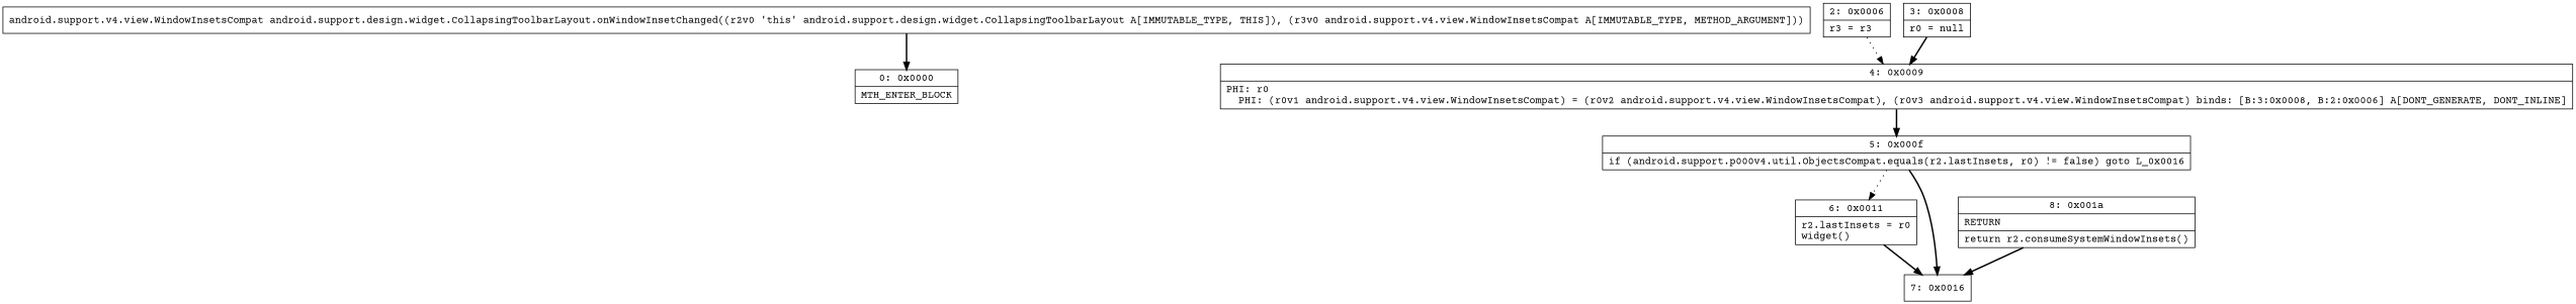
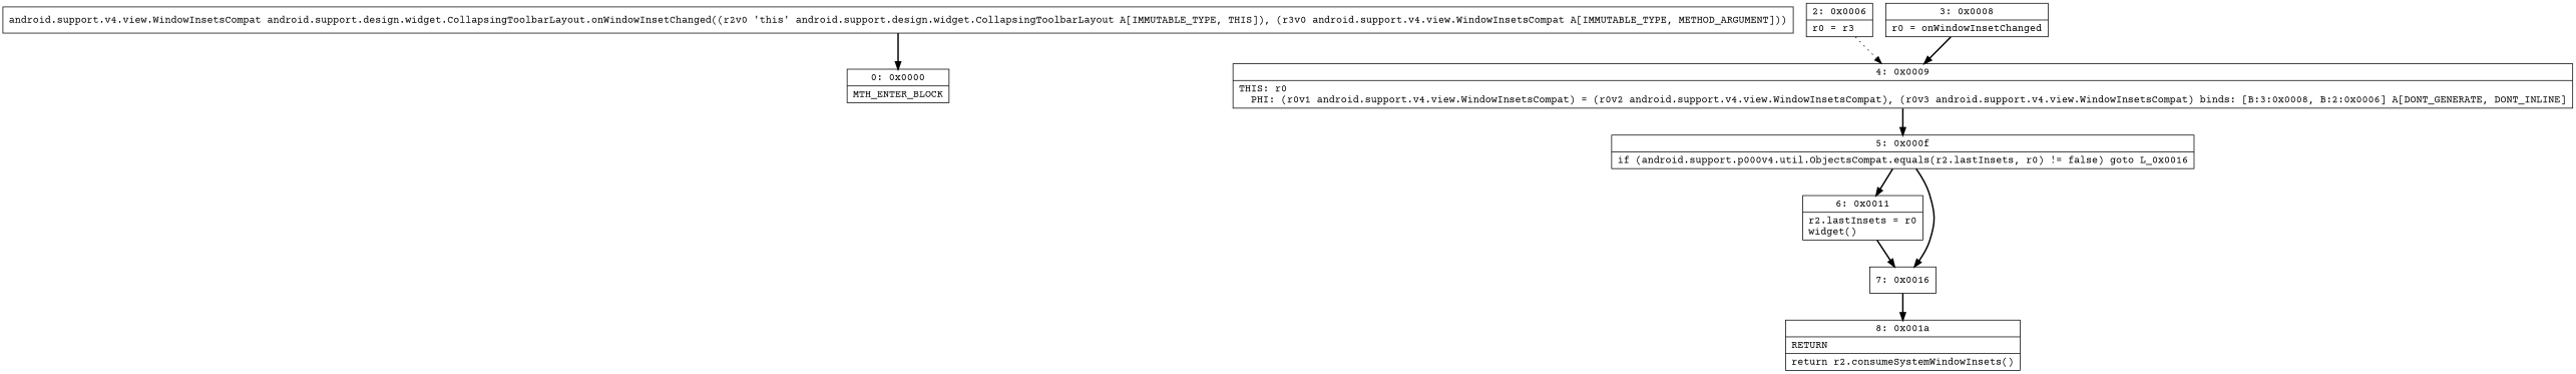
  digraph {
    fontname="Courier Prime"
    node [fontname="Courier Prime" shape=record]
    edge [fontname="Courier Prime" style=bold]
    n1 [label="{0\:\ 0x0000|MTH_ENTER_BLOCK\l}"]
-   n2 [label="{2\:\ 0x0006|r3 = r3\l}"]
-   n3 [label="{4\:\ 0x0009|PHI: r0 \l  PHI: (r0v1 android.support.v4.view.WindowInsetsCompat) = (r0v2 android.support.v4.view.WindowInsetsCompat), (r0v3 android.support.v4.view.WindowInsetsCompat) binds: [B:3:0x0008, B:2:0x0006] A[DONT_GENERATE, DONT_INLINE]\l}"]
-   n4 [label="{3\:\ 0x0008|r0 = null\l}"]
+   n2 [label="{2\:\ 0x0006|r0 = r3\l}"]
+   n3 [label="{4\:\ 0x0009|THIS: r0 \l  PHI: (r0v1 android.support.v4.view.WindowInsetsCompat) = (r0v2 android.support.v4.view.WindowInsetsCompat), (r0v3 android.support.v4.view.WindowInsetsCompat) binds: [B:3:0x0008, B:2:0x0006] A[DONT_GENERATE, DONT_INLINE]\l}"]
+   n4 [label="{3\:\ 0x0008|r0 = onWindowInsetChanged\l}"]
    n5 [label="{5\:\ 0x000f|if (android.support.p000v4.util.ObjectsCompat.equals(r2.lastInsets, r0) != false) goto L_0x0016\l}"]
    n6 [label="{6\:\ 0x0011|r2.lastInsets = r0\lwidget()\l}"]
    n7 [label="{7\:\ 0x0016}"]
    n8 [label="{8\:\ 0x001a|RETURN\l|return r2.consumeSystemWindowInsets()\l}"]
    n9 [label="{android.support.v4.view.WindowInsetsCompat android.support.design.widget.CollapsingToolbarLayout.onWindowInsetChanged((r2v0 'this' android.support.design.widget.CollapsingToolbarLayout A[IMMUTABLE_TYPE, THIS]), (r3v0 android.support.v4.view.WindowInsetsCompat A[IMMUTABLE_TYPE, METHOD_ARGUMENT])) }"]
    n2 -> n3 [style=dotted]
    n3 -> n5
    n4 -> n3
-   n5 -> n6 [style=dotted]
+   n5 -> n6
    n5 -> n7
    n6 -> n7
-   n8 -> n7
+   n7 -> n8
    n9 -> n1
  }
